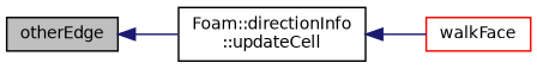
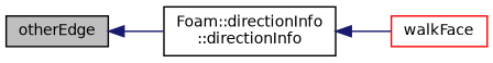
  digraph {
    rankdir=LR
    node [color=black fontname=Helvetica fontsize=10 shape=record]
    edge [color=midnightblue dir=back fontname=Helvetica fontsize=10 labelfontname=Helvetica labelfontsize=10 style=solid]
    n1 [fillcolor=grey75 fontcolor=black height=0.2 label=otherEdge style=filled width=0.4]
-   n2 [height=0.2 label="Foam::directionInfo\l::updateCell" width=0.4]
+   n2 [height=0.2 label="Foam::directionInfo\l::directionInfo" width=0.4]
    n3 [color=red height=0.2 label=walkFace width=0.4]
    n1 -> n2
    n2 -> n3
  }
